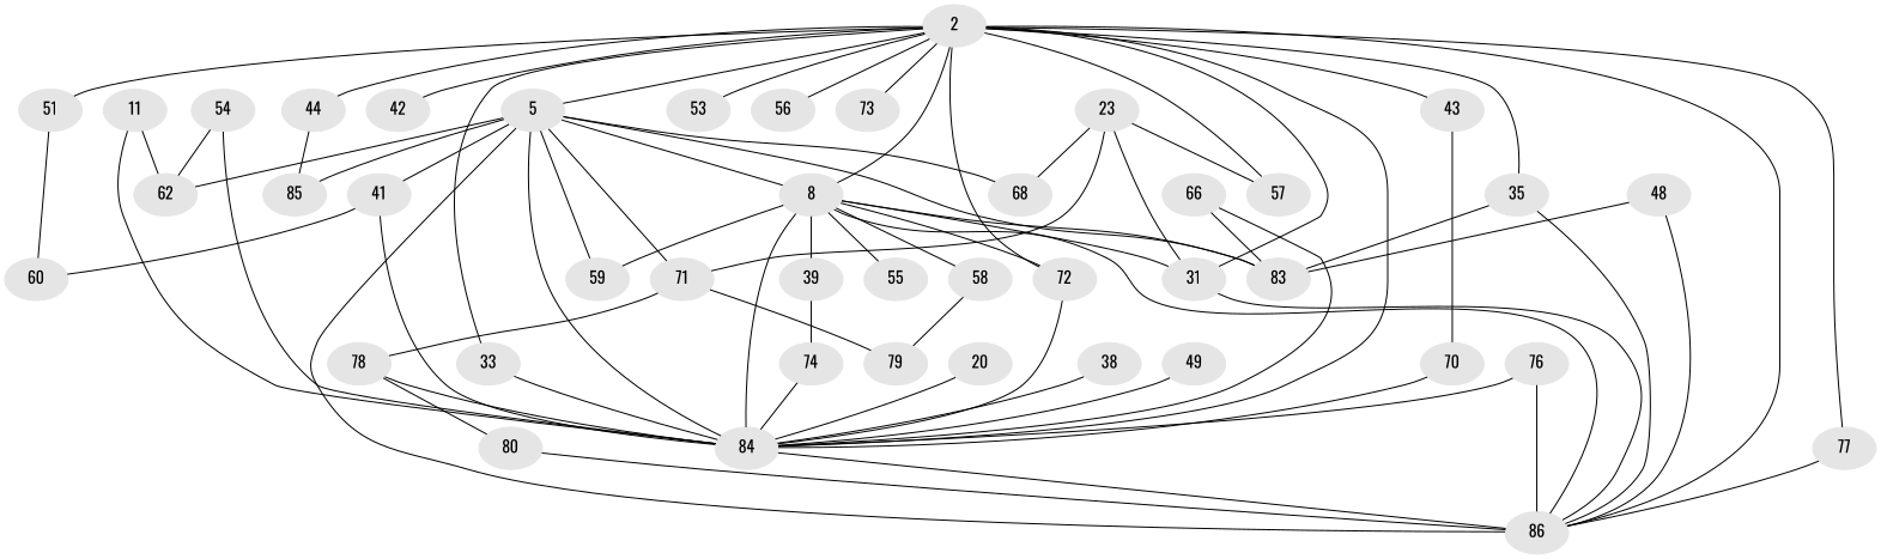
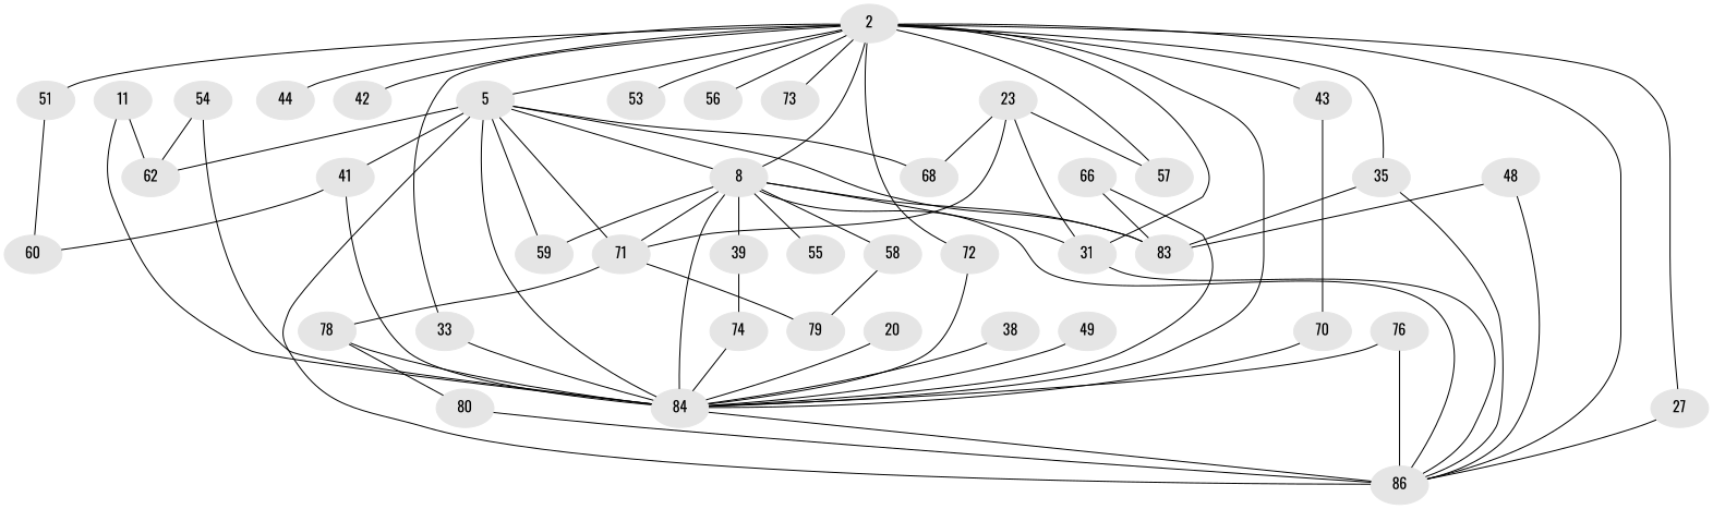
  graph {
    fontname=Oswald
    node [color=gray90 fontname=Oswald style=filled]
    edge [fontname=Oswald]
    2 [super="+1"]
    5 [super="+3"]
    8 [super="+7"]
    31 [super="+30"]
    33
    35
    42
    43
    44
    51
    53
    56
    57
    72 [super="+65"]
    73
-   77
+   77 [label=27]
    84 [super="+81+15+27"]
    86 [super="+75"]
    41 [super="+26"]
    59
    62 [super="+45+47"]
    68
    71 [super="+67+69"]
    83 [super="+46+82"]
-   85
    39 [super="+34"]
    55
    58
    70
    60
    79
    78 [super="+24"]
    74
    11
    20
    23 [super="+22"]
    38
    48
    49
    54
    66
    80
    76
    2 -- 5 [weight=4]
    2 -- 8 [weight=4]
    2 -- 31
    2 -- 33
    2 -- 35
    2 -- 42 [weight=2]
    2 -- 43 [weight=2]
    2 -- 44 [weight=2]
    2 -- 51 [weight=2]
    2 -- 53 [weight=2]
    2 -- 56
    2 -- 57
    2 -- 72
    2 -- 73 [weight=2]
    2 -- 77
    2 -- 84 [weight=10]
    2 -- 86 [weight=3]
    5 -- 8 [weight=4]
    5 -- 84 [weight=11]
    5 -- 86 [weight=6]
    5 -- 41
    5 -- 59
    5 -- 62 [weight=3]
    5 -- 68
    5 -- 71 [weight=2]
    5 -- 83 [weight=3]
-   5 -- 85
    8 -- 31 [weight=2]
-   8 -- 72
+   8 -- 71
    8 -- 84 [weight=10]
    8 -- 86 [weight=3]
    8 -- 59
    8 -- 83
    8 -- 39 [weight=2]
    8 -- 55 [weight=2]
    8 -- 58 [weight=2]
    31 -- 86
    33 -- 84
    35 -- 86
    35 -- 83
    43 -- 70
-   44 -- 85
    51 -- 60
    72 -- 84
    77 -- 86
    84 -- 86 [weight=3]
    41 -- 84 [weight=2]
    41 -- 60
    71 -- 79
    71 -- 78 [weight=2]
    39 -- 74
    58 -- 79
    70 -- 84
    78 -- 84 [weight=3]
    78 -- 80
    74 -- 84
    11 -- 84 [weight=2]
    11 -- 62
    20 -- 84 [weight=2]
    23 -- 31
    23 -- 57
    23 -- 68
    23 -- 71
    38 -- 84 [weight=2]
    48 -- 86
    48 -- 83
    49 -- 84 [weight=2]
    54 -- 84
    54 -- 62
    66 -- 84
    66 -- 83
    80 -- 86
    76 -- 84
    76 -- 86
  }
